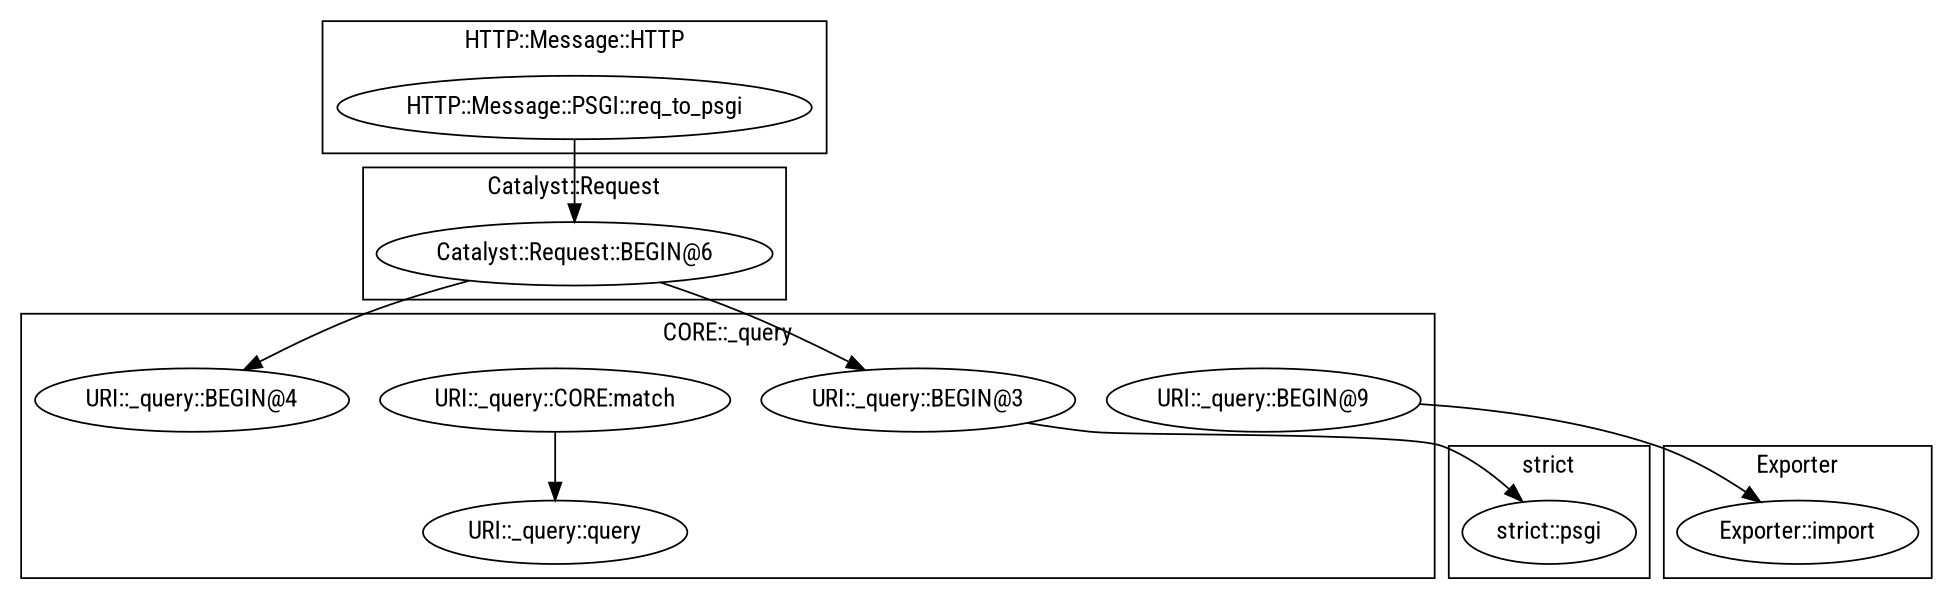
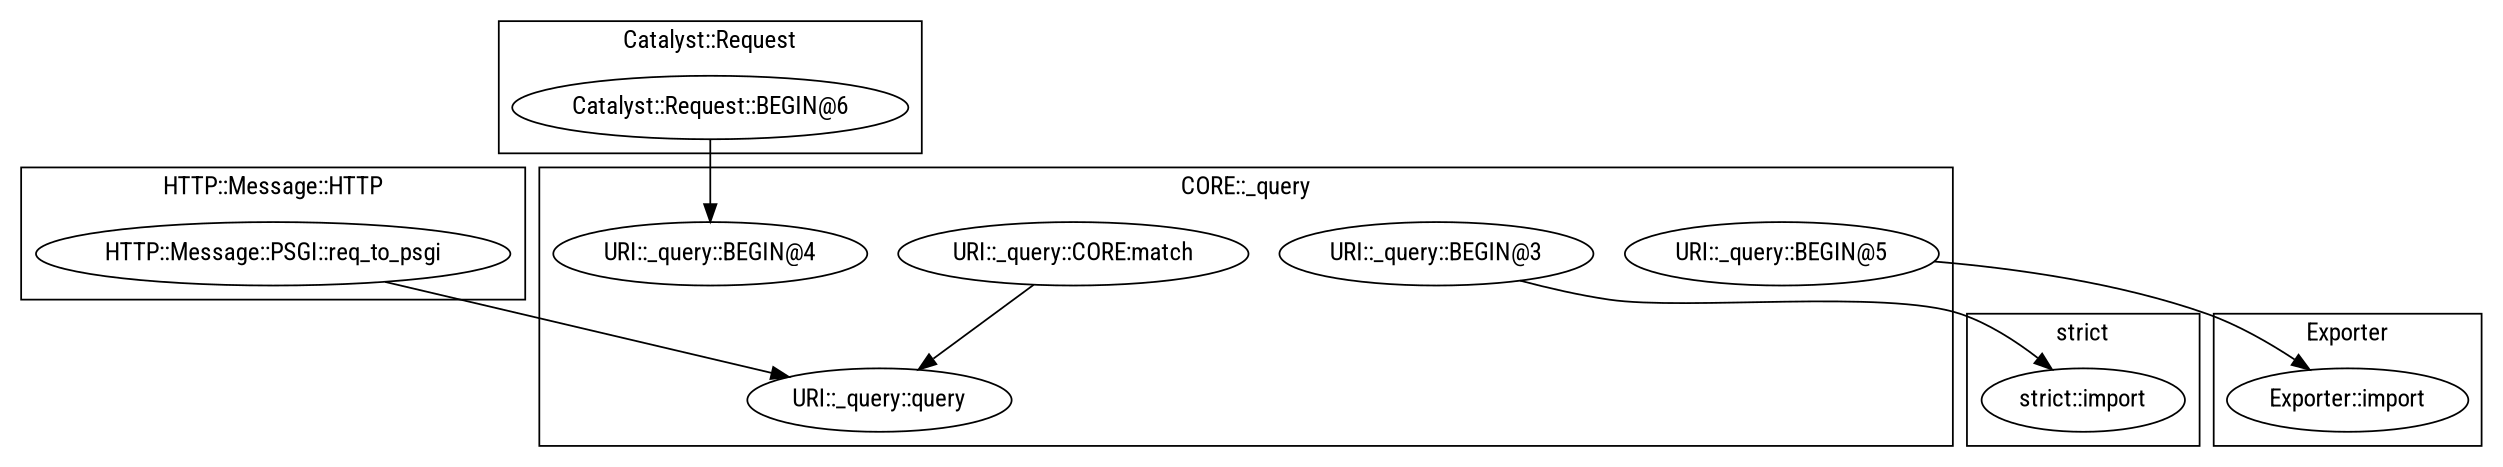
  digraph {
    fontname="Roboto Condensed"
    node [fontname="Roboto Condensed"]
    edge [fontname="Roboto Condensed"]
    "URI::_query::CORE:match"
    "URI::_query::BEGIN@3"
-   "URI::_query::BEGIN@5" [label="URI::_query::BEGIN@9"]
+   "URI::_query::BEGIN@5"
    "URI::_query::query"
    "URI::_query::BEGIN@4"
    "Catalyst::Request::BEGIN@6"
    "HTTP::Message::PSGI::req_to_psgi"
    "Exporter::import"
-   "strict::import" [label="strict::psgi"]
+   "strict::import"
    subgraph cluster_1 {
      label="CORE::_query"
      "URI::_query::CORE:match"
      "URI::_query::BEGIN@3"
      "URI::_query::BEGIN@5"
      "URI::_query::query"
      "URI::_query::BEGIN@4"
    }
    subgraph cluster_2 {
      label="Catalyst::Request"
      "Catalyst::Request::BEGIN@6"
    }
    subgraph cluster_3 {
      label="HTTP::Message::HTTP"
      "HTTP::Message::PSGI::req_to_psgi"
    }
    subgraph cluster_4 {
      label=Exporter
      "Exporter::import"
    }
    subgraph cluster_5 {
      label="strict"
      "strict::import"
    }
    "URI::_query::CORE:match" -> "URI::_query::query"
    "URI::_query::BEGIN@3" -> "strict::import"
    "URI::_query::BEGIN@5" -> "Exporter::import"
-   "Catalyst::Request::BEGIN@6" -> "URI::_query::BEGIN@3"
    "Catalyst::Request::BEGIN@6" -> "URI::_query::BEGIN@4"
-   "HTTP::Message::PSGI::req_to_psgi" -> "Catalyst::Request::BEGIN@6"
+   "HTTP::Message::PSGI::req_to_psgi" -> "URI::_query::query"
  }
